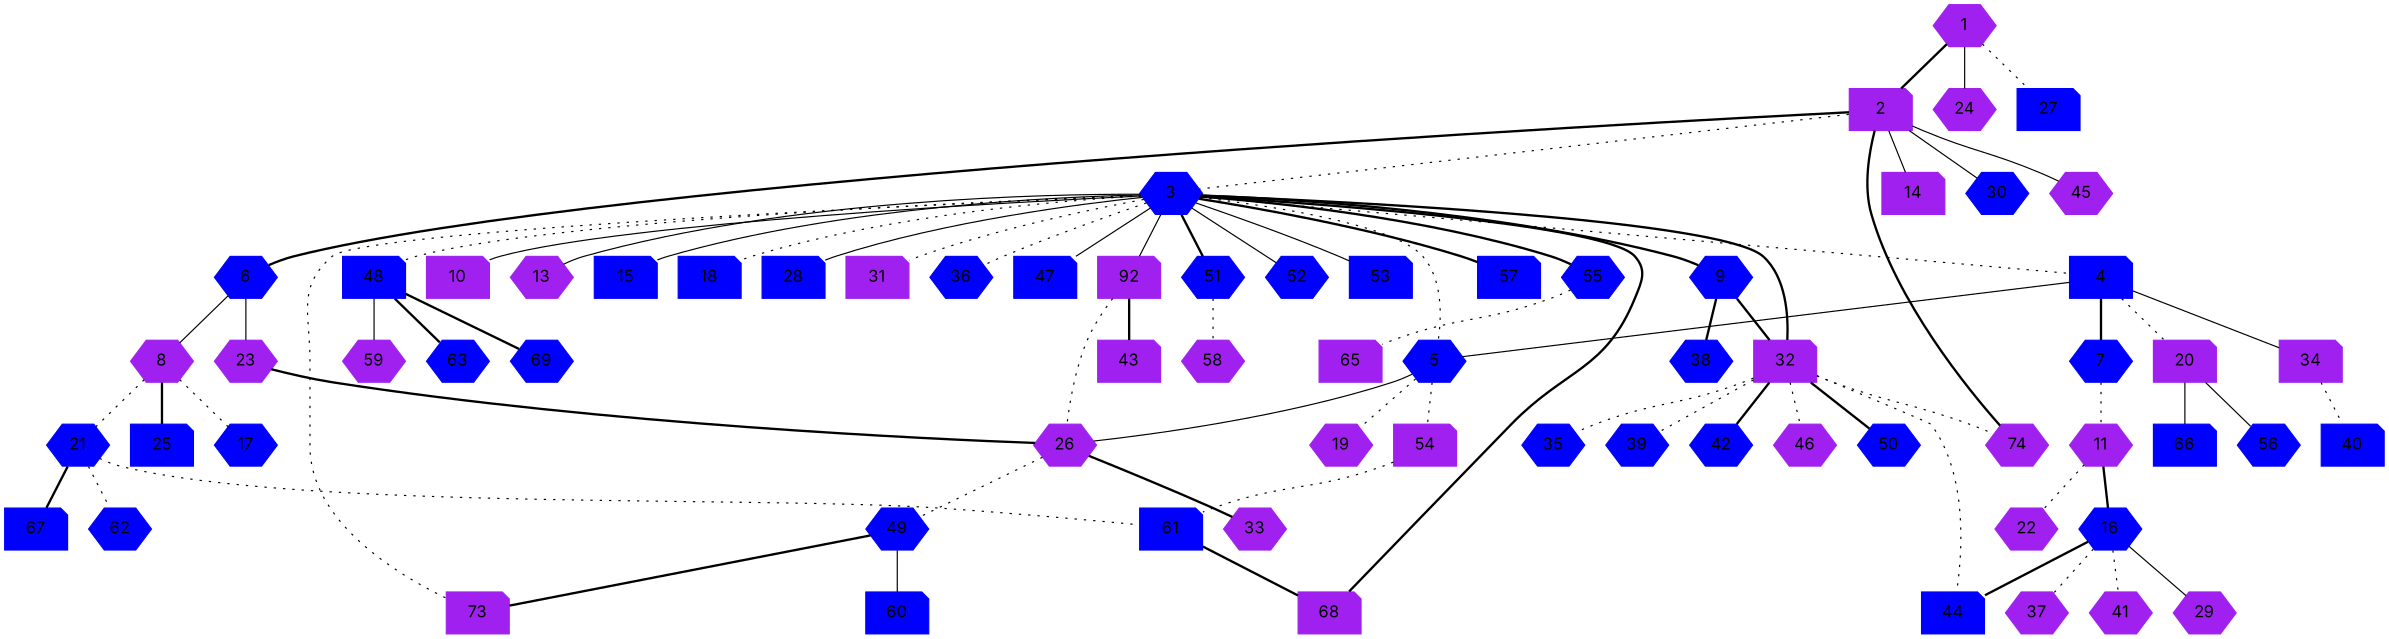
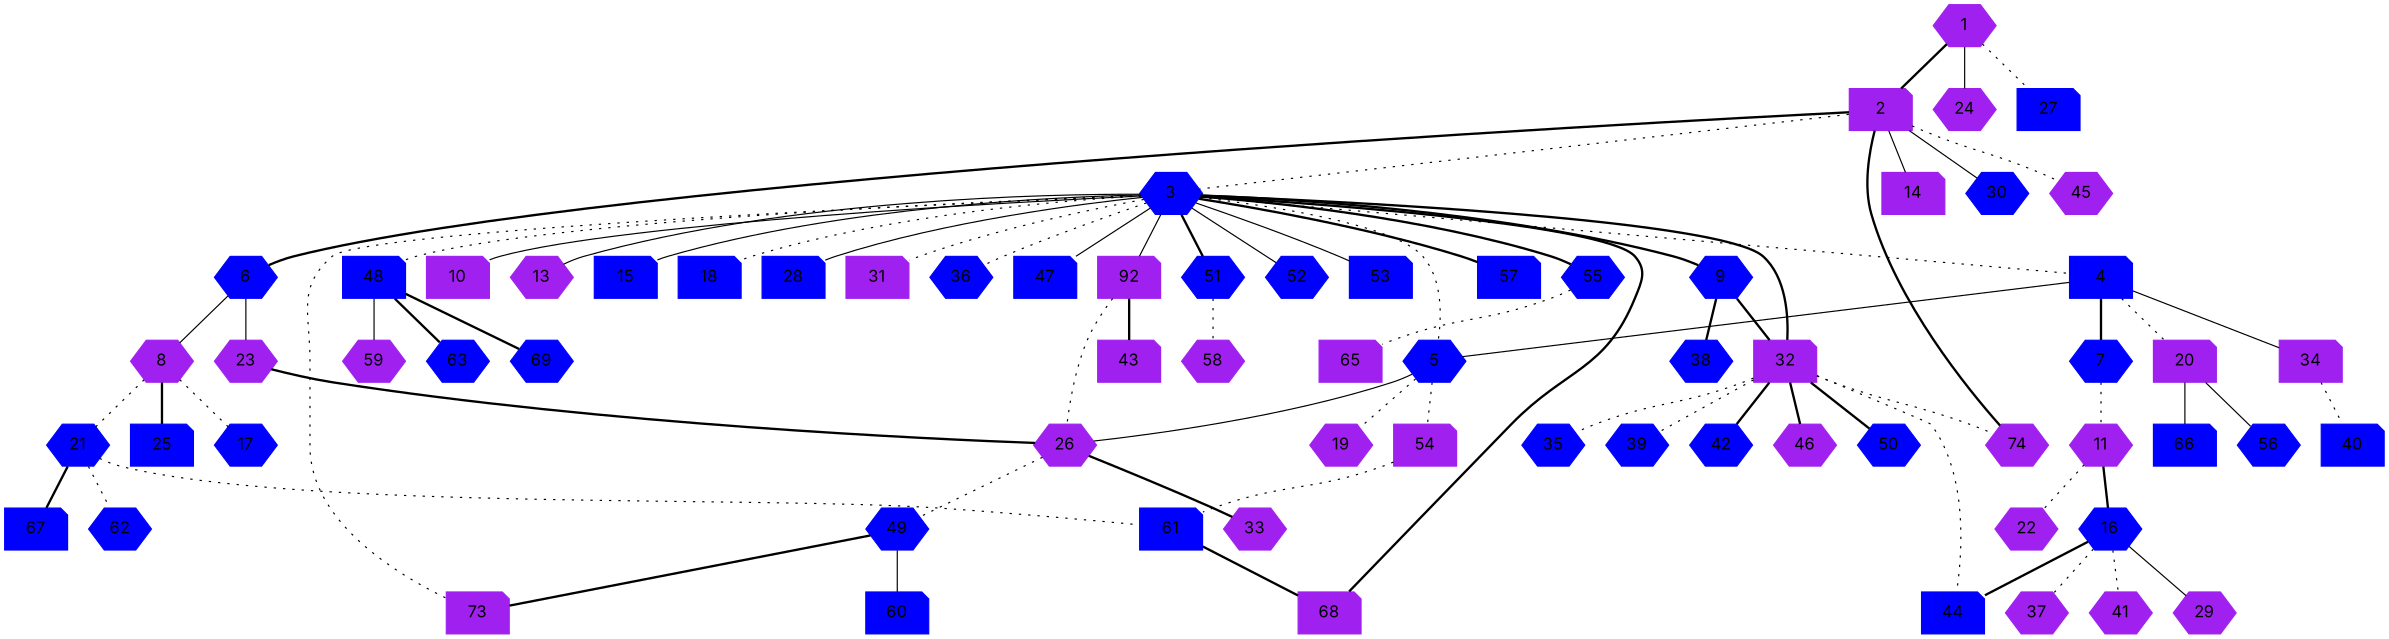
  graph {
    fontname=Inter
    node [color=blue fontname=Inter shape=hexagon style=filled]
    edge [fontname=Inter style=dotted]
    1 [color=purple]
    2 [color=purple shape=note]
    24 [color=purple]
    27 [shape=note]
    3
    6
    14 [color=purple shape=note]
    30
    45 [color=purple]
    n10 [color=purple label=74]
    4 [shape=note]
    5
    9
    10 [color=purple shape=note]
    n15 [color=purple label=92 shape=note]
    13 [color=purple]
    15 [shape=note]
    18 [shape=note]
    28 [shape=note]
    31 [color=purple shape=note]
    32 [color=purple shape=note]
    36
    47 [shape=note]
    48 [shape=note]
    51
    52
    53 [shape=note]
    55
    57 [shape=note]
    68 [color=purple shape=note]
    n31 [color=purple label=73 shape=note]
    8 [color=purple]
    23 [color=purple]
    7
    20 [color=purple shape=note]
    34 [color=purple shape=note]
    19 [color=purple]
    26 [color=purple]
    54 [color=purple shape=note]
    38
    43 [color=purple shape=note]
    44 [shape=note]
    35
    39
    42
    46 [color=purple]
    50
    59 [color=purple]
    63
    69
    58 [color=purple]
    65 [color=purple shape=note]
    11 [color=purple]
    56
    66 [shape=note]
    40 [shape=note]
    33 [color=purple]
    49
    61 [shape=note]
    17
    21
    25 [shape=note]
    16
    22 [color=purple]
    62
    67 [shape=note]
    29 [color=purple]
    37 [color=purple]
    41 [color=purple]
    60 [shape=note]
    1 -- 2 [style=bold]
    1 -- 24 [style=solid]
    1 -- 27
    2 -- 3
    2 -- 6 [style=bold]
    2 -- 14 [style=solid]
    2 -- 30 [style=solid]
-   2 -- 45 [style=solid]
+   2 -- 45
    2 -- n10 [style=bold]
    3 -- 4
    3 -- 5
    3 -- 9 [style=bold]
    3 -- 10 [style=solid]
    3 -- n15 [style=solid]
    3 -- 13 [style=solid]
    3 -- 15 [style=solid]
    3 -- 18
    3 -- 28 [style=solid]
    3 -- 31
    3 -- 32 [style=bold]
    3 -- 36
    3 -- 47 [style=solid]
    3 -- 48
    3 -- 51 [style=bold]
    3 -- 52 [style=solid]
    3 -- 53 [style=solid]
    3 -- 55 [style=bold]
    3 -- 57 [style=bold]
    3 -- 68 [style=bold]
    3 -- n31
    6 -- 8 [style=solid]
    6 -- 23 [style=solid]
    4 -- 5 [style=solid]
    4 -- 7 [style=bold]
    4 -- 20
    4 -- 34 [style=solid]
    5 -- 19
    5 -- 26 [style=solid]
    5 -- 54
    9 -- 32 [style=bold]
    9 -- 38 [style=bold]
    n15 -- 26
    n15 -- 43 [style=bold]
    32 -- n10
    32 -- 44
    32 -- 35
    32 -- 39
    32 -- 42 [style=bold]
-   32 -- 46
+   32 -- 46 [style=bold]
    32 -- 50 [style=bold]
    48 -- 59 [style=solid]
    48 -- 63 [style=bold]
    48 -- 69 [style=bold]
    51 -- 58
    55 -- 65
    8 -- 17
    8 -- 21
    8 -- 25 [style=bold]
    23 -- 26 [style=bold]
    7 -- 11
    20 -- 56 [style=solid]
    20 -- 66 [style=solid]
    34 -- 40
    26 -- 33 [style=bold]
    26 -- 49
    54 -- 61
    11 -- 16 [style=bold]
    11 -- 22
    49 -- n31 [style=bold]
    49 -- 60 [style=solid]
    61 -- 68 [style=bold]
    21 -- 61
    21 -- 62
    21 -- 67 [style=bold]
    16 -- 44 [style=bold]
    16 -- 29 [style=solid]
    16 -- 37
    16 -- 41
  }
